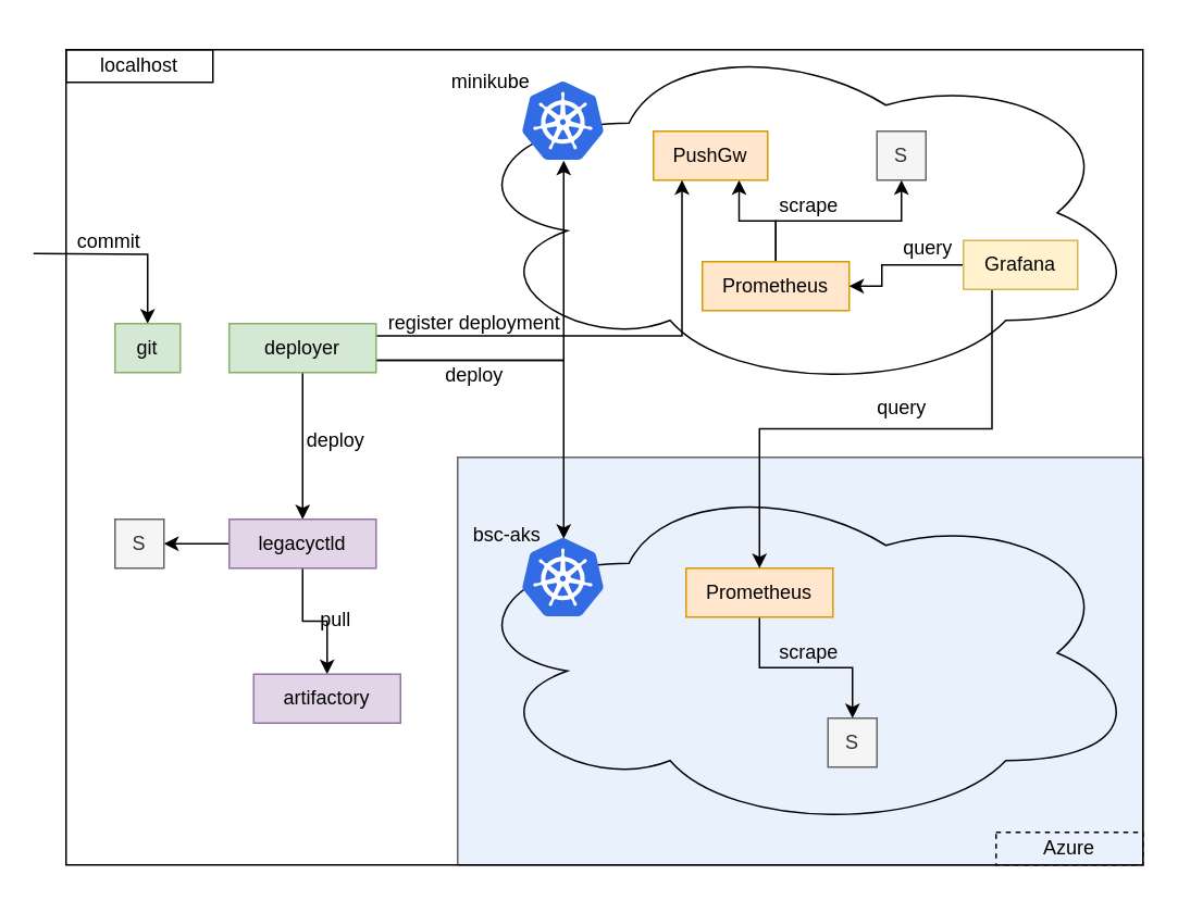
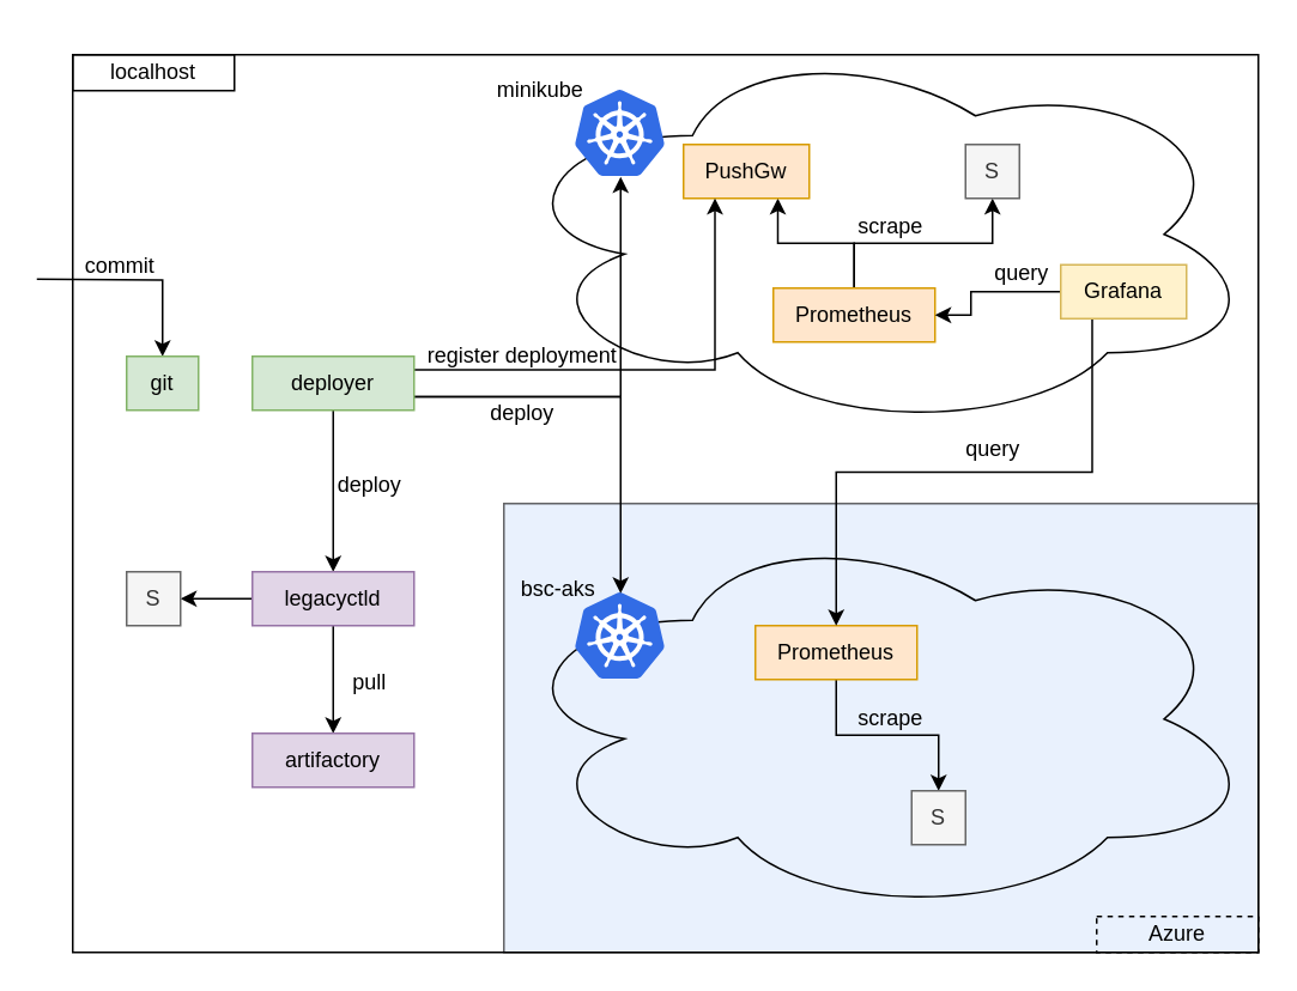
  <mxCell id="0" />
  <mxCell id="1" parent="0" />
  <mxCell id="2" value="" style="whiteSpace=wrap;html=1;fillColor=#dae8fc;strokeColor=#000000;glass=0;rounded=0;opacity=60;" vertex="1" parent="1"><mxGeometry x="280" y="280" width="420" height="250" as="geometry" /></mxCell>
  <mxCell id="3" value="" style="whiteSpace=wrap;html=1;fillColor=none;" vertex="1" parent="1"><mxGeometry x="40" y="30" width="660" height="500" as="geometry" /></mxCell>
  <mxCell id="4" value="" style="ellipse;shape=cloud;whiteSpace=wrap;html=1;fillColor=none;" vertex="1" parent="1"><mxGeometry x="280" y="20" width="420" height="220" as="geometry" /></mxCell>
  <mxCell id="5" value="" style="ellipse;shape=cloud;whiteSpace=wrap;html=1;fillColor=none;" vertex="1" parent="1"><mxGeometry x="280" y="290" width="420" height="220" as="geometry" /></mxCell>
  <mxCell id="6" value="" style="aspect=fixed;html=1;points=[];align=center;image;fontSize=12;image=img/lib/mscae/Kubernetes.svg;fillColor=none;" vertex="1" parent="1"><mxGeometry x="320" y="50" width="50" height="48" as="geometry" /></mxCell>
  <mxCell id="7" value="" style="aspect=fixed;html=1;points=[];align=center;image;fontSize=12;image=img/lib/mscae/Kubernetes.svg;fillColor=none;" vertex="1" parent="1"><mxGeometry x="320" y="330" width="50" height="48" as="geometry" /></mxCell>
  <mxCell id="8" style="edgeStyle=orthogonalEdgeStyle;rounded=0;orthogonalLoop=1;jettySize=auto;html=1;exitX=0.5;exitY=0;exitDx=0;exitDy=0;entryX=0.75;entryY=1;entryDx=0;entryDy=0;" edge="1" parent="1" source="10" target="15"><mxGeometry relative="1" as="geometry" /></mxCell>
  <mxCell id="9" value="" style="edgeStyle=orthogonalEdgeStyle;rounded=0;orthogonalLoop=1;jettySize=auto;html=1;exitX=0.5;exitY=0;exitDx=0;exitDy=0;" edge="1" parent="1" source="10" target="11"><mxGeometry relative="1" as="geometry" /></mxCell>
  <mxCell id="10" value="&lt;div&gt;Prometheus&lt;/div&gt;" style="whiteSpace=wrap;html=1;fillColor=#ffe6cc;strokeColor=#d79b00;" vertex="1" parent="1"><mxGeometry x="430" y="160" width="90" height="30" as="geometry" /></mxCell>
  <mxCell id="11" value="S" style="whiteSpace=wrap;html=1;fillColor=#f5f5f5;strokeColor=#666666;fontColor=#333333;" vertex="1" parent="1"><mxGeometry x="537" y="80" width="30" height="30" as="geometry" /></mxCell>
  <mxCell id="12" value="" style="edgeStyle=orthogonalEdgeStyle;rounded=0;orthogonalLoop=1;jettySize=auto;html=1;" edge="1" parent="1" source="13" target="14"><mxGeometry relative="1" as="geometry" /></mxCell>
  <mxCell id="13" value="&lt;div&gt;Prometheus&lt;/div&gt;" style="whiteSpace=wrap;html=1;fillColor=#ffe6cc;strokeColor=#d79b00;" vertex="1" parent="1"><mxGeometry x="420" y="348" width="90" height="30" as="geometry" /></mxCell>
  <mxCell id="14" value="S" style="whiteSpace=wrap;html=1;fillColor=#f5f5f5;strokeColor=#666666;fontColor=#333333;" vertex="1" parent="1"><mxGeometry x="507" y="440" width="30" height="30" as="geometry" /></mxCell>
- <mxCell id="15" value="PushGw" style="whiteSpace=wrap;html=1;fillColor=#ffe6cc;strokeColor=#d79b00;" vertex="1" parent="1"><mxGeometry x="400" y="80" width="70" height="30" as="geometry" /></mxCell>
+ <mxCell id="15" value="PushGw" style="whiteSpace=wrap;html=1;fillColor=#ffe6cc;strokeColor=#d79b00;" vertex="1" parent="1"><mxGeometry x="380" y="80" width="70" height="30" as="geometry" /></mxCell>
  <mxCell id="16" style="edgeStyle=orthogonalEdgeStyle;rounded=0;orthogonalLoop=1;jettySize=auto;html=1;exitX=0;exitY=0.5;exitDx=0;exitDy=0;entryX=1;entryY=0.5;entryDx=0;entryDy=0;" edge="1" parent="1" source="18" target="10"><mxGeometry relative="1" as="geometry"><Array as="points"><mxPoint x="540" y="162" /><mxPoint x="540" y="175" /></Array></mxGeometry></mxCell>
  <mxCell id="17" style="edgeStyle=orthogonalEdgeStyle;rounded=0;orthogonalLoop=1;jettySize=auto;html=1;exitX=0.25;exitY=1;exitDx=0;exitDy=0;entryX=0.5;entryY=0;entryDx=0;entryDy=0;" edge="1" parent="1" source="18" target="13"><mxGeometry relative="1" as="geometry" /></mxCell>
  <mxCell id="18" value="Grafana" style="whiteSpace=wrap;html=1;fillColor=#fff2cc;strokeColor=#d6b656;" vertex="1" parent="1"><mxGeometry x="590" y="147" width="70" height="30" as="geometry" /></mxCell>
  <mxCell id="19" value="" style="edgeStyle=orthogonalEdgeStyle;rounded=0;orthogonalLoop=1;jettySize=auto;html=1;" edge="1" parent="1" source="23" target="28"><mxGeometry relative="1" as="geometry" /></mxCell>
  <mxCell id="20" style="edgeStyle=orthogonalEdgeStyle;rounded=0;orthogonalLoop=1;jettySize=auto;html=1;exitX=1;exitY=0.75;exitDx=0;exitDy=0;" edge="1" parent="1" source="23" target="6"><mxGeometry relative="1" as="geometry"><mxPoint x="140" y="260" as="sourcePoint" /></mxGeometry></mxCell>
  <mxCell id="21" style="edgeStyle=orthogonalEdgeStyle;rounded=0;orthogonalLoop=1;jettySize=auto;html=1;exitX=1;exitY=0.75;exitDx=0;exitDy=0;" edge="1" parent="1" source="23" target="7"><mxGeometry relative="1" as="geometry" /></mxCell>
  <mxCell id="22" style="edgeStyle=orthogonalEdgeStyle;rounded=0;orthogonalLoop=1;jettySize=auto;html=1;exitX=1;exitY=0.25;exitDx=0;exitDy=0;entryX=0.25;entryY=1;entryDx=0;entryDy=0;" edge="1" parent="1" source="23" target="15"><mxGeometry relative="1" as="geometry" /></mxCell>
  <mxCell id="23" value="deployer" style="whiteSpace=wrap;html=1;fillColor=#d5e8d4;strokeColor=#82b366;" vertex="1" parent="1"><mxGeometry x="140" y="198" width="90" height="30" as="geometry" /></mxCell>
  <mxCell id="24" value="" style="edgeStyle=orthogonalEdgeStyle;rounded=0;orthogonalLoop=1;jettySize=auto;html=1;entryX=0.5;entryY=0;entryDx=0;entryDy=0;exitX=1;exitY=0.5;exitDx=0;exitDy=0;" edge="1" parent="1" target="25"><mxGeometry relative="1" as="geometry"><mxPoint x="20" y="155" as="sourcePoint" /></mxGeometry></mxCell>
  <mxCell id="25" value="git" style="whiteSpace=wrap;html=1;fillColor=#d5e8d4;strokeColor=#82b366;" vertex="1" parent="1"><mxGeometry x="70" y="198" width="40" height="30" as="geometry" /></mxCell>
  <mxCell id="26" value="" style="edgeStyle=orthogonalEdgeStyle;rounded=0;orthogonalLoop=1;jettySize=auto;html=1;" edge="1" parent="1" source="28" target="30"><mxGeometry relative="1" as="geometry" /></mxCell>
  <mxCell id="27" value="" style="edgeStyle=orthogonalEdgeStyle;rounded=0;orthogonalLoop=1;jettySize=auto;html=1;" edge="1" parent="1" source="28" target="29"><mxGeometry relative="1" as="geometry" /></mxCell>
  <mxCell id="28" value="legacyctld" style="whiteSpace=wrap;html=1;fillColor=#e1d5e7;strokeColor=#9673a6;" vertex="1" parent="1"><mxGeometry x="140" y="318" width="90" height="30" as="geometry" /></mxCell>
  <mxCell id="29" value="S" style="whiteSpace=wrap;html=1;fillColor=#f5f5f5;strokeColor=#666666;fontColor=#333333;" vertex="1" parent="1"><mxGeometry x="70" y="318" width="30" height="30" as="geometry" /></mxCell>
- <mxCell id="30" value="artifactory" style="whiteSpace=wrap;html=1;fillColor=#e1d5e7;strokeColor=#9673a6;" vertex="1" parent="1"><mxGeometry x="155" y="413" width="90" height="30" as="geometry" /></mxCell>
+ <mxCell id="30" value="artifactory" style="whiteSpace=wrap;html=1;fillColor=#e1d5e7;strokeColor=#9673a6;" vertex="1" parent="1"><mxGeometry x="140" y="408" width="90" height="30" as="geometry" /></mxCell>
  <mxCell id="31" value="localhost" style="whiteSpace=wrap;html=1;fillColor=none;" vertex="1" parent="1"><mxGeometry x="40" y="30" width="90" height="20" as="geometry" /></mxCell>
  <mxCell id="32" value="Azure" style="whiteSpace=wrap;html=1;fillColor=none;dashed=1;" vertex="1" parent="1"><mxGeometry x="610" y="510" width="90" height="20" as="geometry" /></mxCell>
  <mxCell id="33" value="bsc-aks" style="text;html=1;align=center;verticalAlign=middle;resizable=0;points=[];autosize=1;fontStyle=0" vertex="1" parent="1"><mxGeometry x="280" y="318" width="60" height="20" as="geometry" /></mxCell>
  <mxCell id="34" value="minikube" style="text;html=1;align=center;verticalAlign=middle;resizable=0;points=[];autosize=1;" vertex="1" parent="1"><mxGeometry x="270" y="40" width="60" height="20" as="geometry" /></mxCell>
  <mxCell id="35" value="register deployment" style="text;html=1;align=center;verticalAlign=middle;resizable=0;points=[];autosize=1;" vertex="1" parent="1"><mxGeometry x="230" y="188" width="120" height="20" as="geometry" /></mxCell>
  <mxCell id="36" value="deploy" style="text;html=1;align=center;verticalAlign=middle;resizable=0;points=[];autosize=1;" vertex="1" parent="1"><mxGeometry x="265" y="220" width="50" height="20" as="geometry" /></mxCell>
  <mxCell id="37" value="deploy" style="text;html=1;align=center;verticalAlign=middle;resizable=0;points=[];autosize=1;" vertex="1" parent="1"><mxGeometry x="180" y="260" width="50" height="20" as="geometry" /></mxCell>
  <mxCell id="38" value="pull" style="text;html=1;align=center;verticalAlign=middle;resizable=0;points=[];autosize=1;" vertex="1" parent="1"><mxGeometry x="190" y="370" width="30" height="20" as="geometry" /></mxCell>
  <mxCell id="39" value="commit" style="text;html=1;align=center;verticalAlign=middle;resizable=0;points=[];autosize=1;" vertex="1" parent="1"><mxGeometry x="41" y="138" width="50" height="20" as="geometry" /></mxCell>
  <mxCell id="40" value="scrape" style="text;html=1;align=center;verticalAlign=middle;resizable=0;points=[];autosize=1;" vertex="1" parent="1"><mxGeometry x="470" y="116" width="50" height="20" as="geometry" /></mxCell>
  <mxCell id="41" value="scrape" style="text;html=1;align=center;verticalAlign=middle;resizable=0;points=[];autosize=1;" vertex="1" parent="1"><mxGeometry x="470" y="390" width="50" height="20" as="geometry" /></mxCell>
  <mxCell id="42" value="query" style="text;html=1;align=center;verticalAlign=middle;resizable=0;points=[];autosize=1;" vertex="1" parent="1"><mxGeometry x="527" y="240" width="50" height="20" as="geometry" /></mxCell>
  <mxCell id="43" value="query" style="text;html=1;align=center;verticalAlign=middle;resizable=0;points=[];autosize=1;" vertex="1" parent="1"><mxGeometry x="543" y="142" width="50" height="20" as="geometry" /></mxCell>
